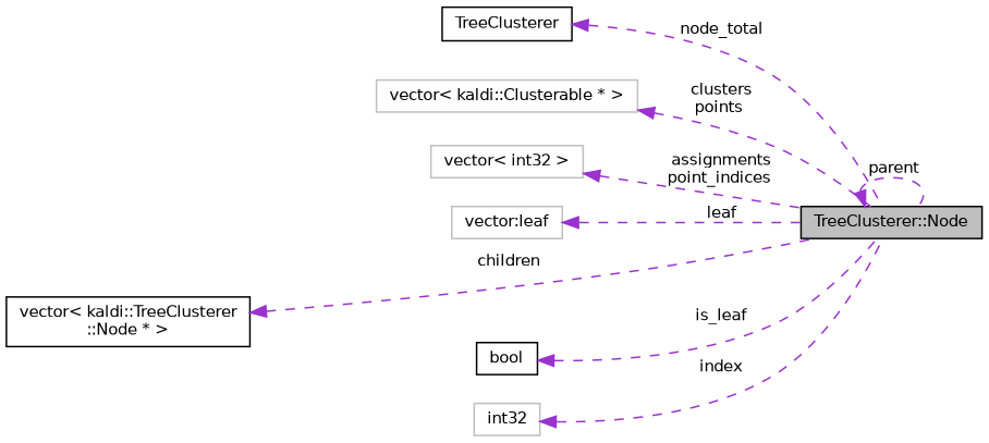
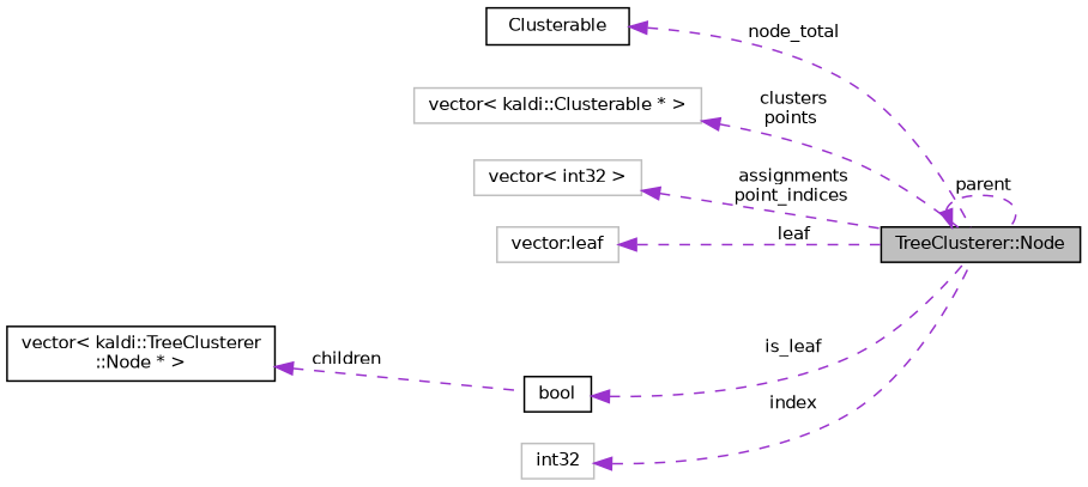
  digraph {
    rankdir=LR
    node [color=black fillcolor=white fontname=Helvetica fontsize=10 shape=record style=filled]
    edge [color=darkorchid3 dir=back fontname=Helvetica fontsize=10 labelfontname=Helvetica labelfontsize=10 style=dashed]
    n1 [fillcolor=grey75 fontcolor=black height=0.2 label="TreeClusterer::Node" width=0.4]
-   n2 [height=0.2 label=TreeClusterer width=0.4]
+   n2 [height=0.2 label=Clusterable width=0.4]
    n3 [color=grey75 height=0.2 label="vector\< kaldi::Clusterable * \>" width=0.4]
    n4 [color=grey75 height=0.2 label="vector\< int32 \>" width=0.4]
    n5 [color=grey75 height=0.2 label="vector:leaf" width=0.4]
    n6 [height=0.2 label=bool width=0.4]
    n7 [height=0.2 label="vector\< kaldi::TreeClusterer\l::Node * \>" width=0.4]
    n8 [color=grey75 height=0.2 label=int32 width=0.4]
    n1 -> n1 [label=" parent"]
    n2 -> n1 [label=" node_total"]
    n3 -> n1 [label=" clusters\npoints"]
    n4 -> n1 [label=" assignments\npoint_indices"]
    n5 -> n1 [label=" leaf"]
    n6 -> n1 [label=" is_leaf"]
-   n7 -> n1 [label=" children"]
+   n7 -> n6 [label=" children"]
    n8 -> n1 [label=" index"]
  }
